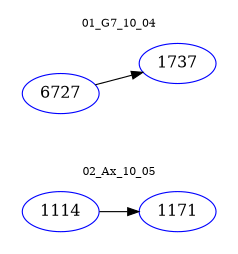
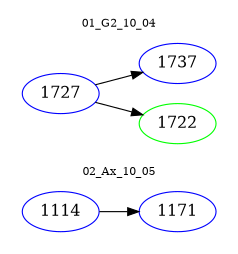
  digraph {
    fontname="DejaVu Serif"
    rankdir=LR
    node [color=blue fontname="DejaVu Serif"]
    edge [color=black fontname="DejaVu Serif"]
    n1 [label=1114]
    n2 [label=1171]
-   n3 [label=6727]
+   n3 [label=1727]
+   n4 [color=green label=1722]
    n5 [label=1737]
    subgraph cluster_1 {
      color=white
      fontsize=10
      label="02_Ax_10_05"
      n1
      n2
    }
    subgraph cluster_2 {
      color=white
      fontsize=10
-     label="01_G7_10_04"
+     label="01_G2_10_04"
      n3
+     n4
      n5
    }
    n1 -> n2
+   n3 -> n4
    n3 -> n5
  }
